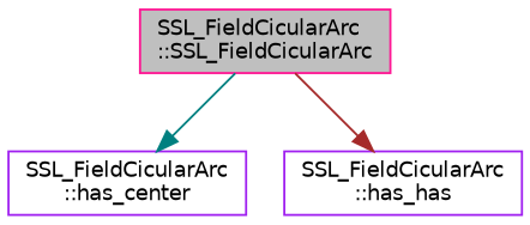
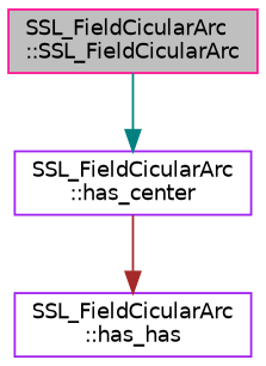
  digraph {
    rankdir=TB
    node [color=purple fillcolor=white fontname=Helvetica fontsize=10 shape=record style=filled]
    edge [fontname=Helvetica fontsize=10 labelfontname=Helvetica labelfontsize=10 style=solid]
    n1 [color=deeppink fillcolor=grey75 fontcolor=black height=0.2 label="SSL_FieldCicularArc\l::SSL_FieldCicularArc" width=0.4]
    n2 [height=0.2 label="SSL_FieldCicularArc\l::has_center" width=0.4]
    n3 [height=0.2 label="SSL_FieldCicularArc\l::has_has" width=0.4]
    n1 -> n2 [color=teal]
-   n1 -> n3 [color=brown]
+   n2 -> n3 [color=brown]
  }
